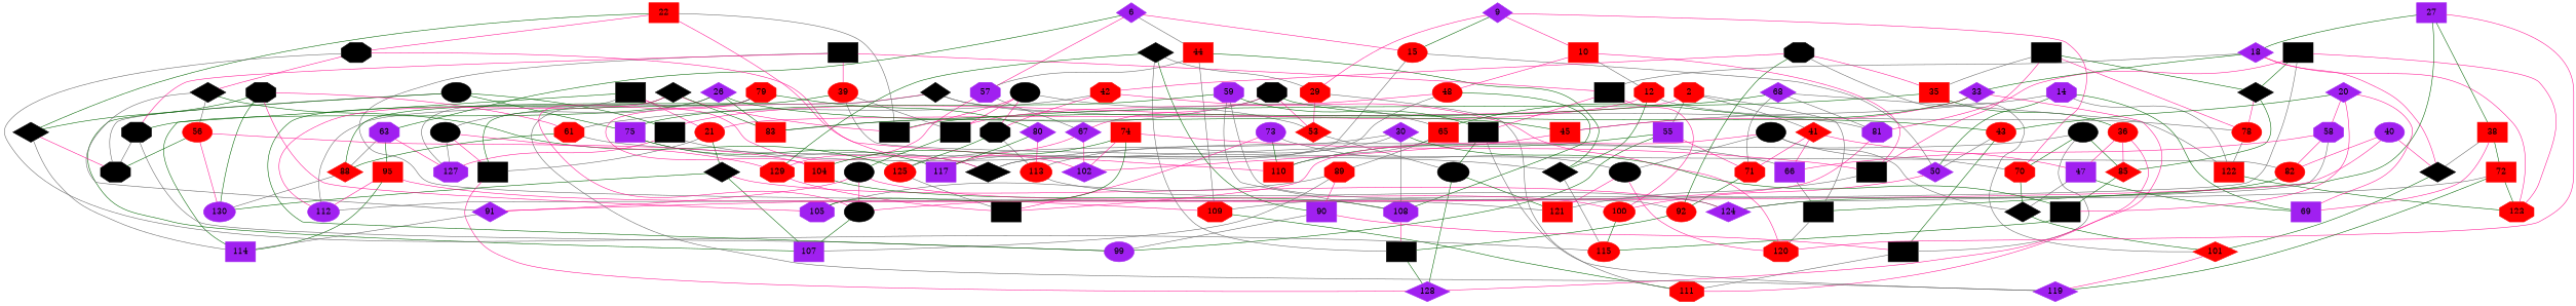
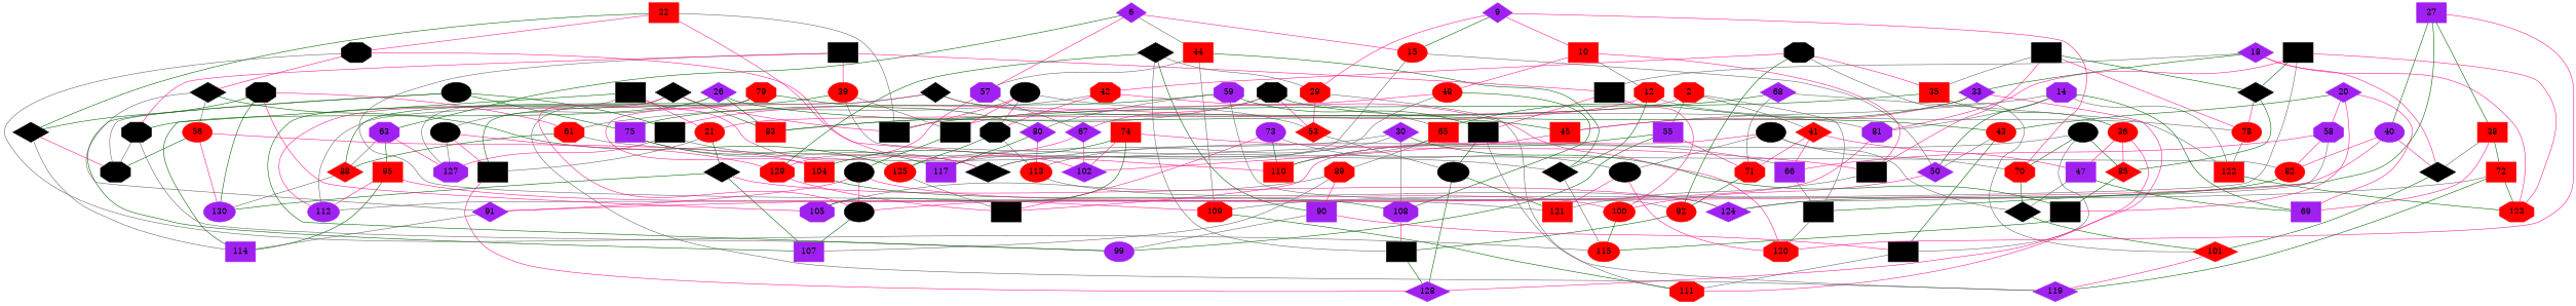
  graph {
    node [color=red shape=box style=filled]
    edge [color=deeppink]
    1 [color=black shape=ellipse]
    60 [color=black shape=octagon]
    62 [color=black]
    75 [color=purple]
    107 [color=purple]
    127 [color=purple shape=octagon]
    66 [color=purple]
    126 [color=black shape=diamond]
    117 [color=purple]
    2 [shape=octagon]
    21 [shape=ellipse]
    41 [shape=diamond]
    55 [color=purple]
    98 [color=black]
    54 [color=black shape=diamond]
    97 [color=black]
    47 [color=purple]
    71 [shape=octagon]
    110
    99 [color=purple shape=ellipse]
    120 [shape=octagon]
    3 [color=black shape=diamond]
    53 [shape=diamond]
    81 [color=purple shape=octagon]
    104
    112 [color=purple shape=ellipse]
    116 [color=black shape=ellipse]
    86 [color=black shape=ellipse]
    108 [color=purple shape=octagon]
    4 [color=black]
    35
    64 [color=black shape=diamond]
    78 [shape=ellipse]
    96 [color=black]
    37 [color=black]
    36 [shape=ellipse]
    85 [shape=diamond]
    122
    121
    5 [color=black shape=ellipse]
    70 [shape=octagon]
    103 [color=black]
    87 [color=black shape=diamond]
    94 [color=black]
    111 [shape=octagon]
    6 [color=purple shape=diamond]
    15 [shape=ellipse]
    44
    57 [color=purple shape=octagon]
    63 [color=purple shape=octagon]
    50 [color=purple shape=diamond]
    93 [color=black shape=diamond]
    109 [shape=octagon]
    129 [shape=octagon]
    67 [color=purple shape=diamond]
    88 [shape=diamond]
    95
    7 [color=black]
    114 [color=purple]
    8 [color=black shape=octagon]
    42 [shape=octagon]
    92 [shape=ellipse]
    101 [shape=diamond]
    61 [shape=octagon]
    51 [color=black shape=octagon]
    118 [color=black]
    119 [color=purple shape=diamond]
    9 [color=purple shape=diamond]
    10
    29 [shape=octagon]
    12 [shape=octagon]
    48 [shape=ellipse]
    49 [color=black]
    11 [color=black]
    123 [shape=octagon]
    115 [shape=ellipse]
    13 [color=black]
    31 [color=black shape=octagon]
    39 [shape=ellipse]
    46 [color=black]
    82 [shape=ellipse]
    84 [color=black]
    100 [shape=ellipse]
    14 [color=purple shape=octagon]
    45
    69 [color=purple]
    102 [color=purple shape=diamond]
    16 [color=black shape=diamond]
    90 [color=purple]
    128 [color=purple shape=diamond]
    131 [color=black]
    17 [color=black shape=octagon]
    23 [color=black shape=diamond]
    105 [color=purple shape=octagon]
    130 [color=purple shape=ellipse]
    18 [color=purple shape=diamond]
    33 [color=purple shape=diamond]
    52 [color=black shape=diamond]
    65
    19 [color=black shape=octagon]
    43 [shape=ellipse]
    83
    20 [color=purple shape=diamond]
    58 [color=purple shape=octagon]
    124 [color=purple shape=diamond]
    22
    25 [color=black shape=octagon]
    28 [color=black shape=diamond]
    24 [color=black shape=ellipse]
    106 [color=black shape=ellipse]
    56 [shape=ellipse]
    91 [color=purple shape=diamond]
    125 [shape=ellipse]
    26 [color=purple shape=diamond]
    77 [color=black shape=ellipse]
    27 [color=purple]
    38
    40 [color=purple shape=ellipse]
    72
    30 [color=purple shape=diamond]
    113 [shape=ellipse]
    32 [color=black shape=diamond]
    89 [shape=octagon]
    34 [color=black shape=ellipse]
    76 [color=black shape=ellipse]
    59 [color=purple shape=octagon]
    80 [color=purple shape=diamond]
    68 [color=purple shape=diamond]
    73 [color=purple shape=ellipse]
    74
    79 [shape=octagon]
    1 -- 60 [color=gray40]
    1 -- 62 [color=darkgreen]
    1 -- 75 [color=darkgreen]
    1 -- 107 [color=darkgreen]
    62 -- 127
    62 -- 66 [color=gray40]
    75 -- 126 [color=gray40]
    75 -- 117 [color=darkgreen]
    66 -- 98 [color=gray40]
    2 -- 21
    2 -- 41 [color=gray40]
    2 -- 55 [color=gray40]
    2 -- 98 [color=gray40]
    21 -- 54 [color=darkgreen]
    21 -- 97 [color=gray40]
    41 -- 66
    41 -- 47
    41 -- 71
    55 -- 71
    55 -- 110 [color=darkgreen]
    55 -- 99 [color=darkgreen]
    98 -- 120 [color=gray40]
    54 -- 107 [color=darkgreen]
    54 -- 130 [color=darkgreen]
    54 -- 124
    97 -- 128
    47 -- 87 [color=gray40]
    47 -- 69 [color=darkgreen]
    71 -- 92 [color=darkgreen]
    3 -- 53 [color=gray40]
    3 -- 81 [color=gray40]
    3 -- 104
    3 -- 112 [color=gray40]
    53 -- 116 [color=gray40]
    81 -- 86
    104 -- 108 [color=darkgreen]
    116 -- 121 [color=darkgreen]
    116 -- 128 [color=darkgreen]
    86 -- 107 [color=darkgreen]
    108 -- 118
    4 -- 35 [color=gray40]
    4 -- 64 [color=darkgreen]
    4 -- 78
    4 -- 96
    35 -- 37 [color=darkgreen]
    35 -- 36 [color=darkgreen]
    64 -- 78
    64 -- 85 [color=darkgreen]
    78 -- 122 [color=gray40]
    96 -- 121 [color=gray40]
    36 -- 47
    36 -- 85
    36 -- 111
    85 -- 94 [color=darkgreen]
    122 -- 123 [color=darkgreen]
    5 -- 126 [color=gray40]
    5 -- 85 [color=darkgreen]
    5 -- 70 [color=darkgreen]
    5 -- 103 [color=gray40]
    70 -- 87 [color=darkgreen]
    103 -- 111 [color=gray40]
    87 -- 101 [color=darkgreen]
    94 -- 115 [color=darkgreen]
    6 -- 15
    6 -- 44 [color=gray40]
    6 -- 57
    6 -- 63 [color=darkgreen]
    15 -- 117 [color=gray40]
    15 -- 50 [color=gray40]
    44 -- 57 [color=gray40]
    44 -- 93 [color=darkgreen]
    44 -- 109 [color=gray40]
    57 -- 129
    57 -- 67 [color=gray40]
    63 -- 127
    63 -- 88 [color=gray40]
    63 -- 95 [color=darkgreen]
    50 -- 100
    93 -- 115 [color=gray40]
    109 -- 111 [color=darkgreen]
    129 -- 131
    67 -- 117
    67 -- 102
    88 -- 130 [color=gray40]
    95 -- 112
    95 -- 109
    95 -- 114 [color=darkgreen]
    7 -- 127 [color=gray40]
    7 -- 126
    7 -- 21
    7 -- 114 [color=darkgreen]
    8 -- 35
    8 -- 42
    8 -- 92 [color=darkgreen]
    8 -- 101 [color=gray40]
    42 -- 120
    42 -- 61 [color=gray40]
    42 -- 51
    92 -- 118 [color=darkgreen]
    101 -- 119
    61 -- 93 [color=gray40]
    61 -- 88 [color=darkgreen]
    51 -- 125 [color=darkgreen]
    51 -- 113 [color=gray40]
    118 -- 128 [color=darkgreen]
    9 -- 70
    9 -- 15 [color=darkgreen]
    9 -- 10
    9 -- 29
    10 -- 96
    10 -- 12 [color=gray40]
    10 -- 48
    29 -- 53
    29 -- 111 [color=gray40]
    12 -- 62
    12 -- 78 [color=gray40]
    12 -- 93 [color=darkgreen]
    48 -- 126 [color=gray40]
    48 -- 108 [color=darkgreen]
    48 -- 49
    49 -- 76 [color=darkgreen]
    11 -- 81
    11 -- 112 [color=gray40]
    11 -- 64 [color=darkgreen]
    11 -- 123
    13 -- 121 [color=gray40]
    13 -- 31
    13 -- 39
    13 -- 46
    31 -- 60 [color=gray40]
    31 -- 99 [color=gray40]
    39 -- 88 [color=darkgreen]
    39 -- 49 [color=gray40]
    39 -- 82 [color=gray40]
    46 -- 84
    46 -- 100
    82 -- 124 [color=darkgreen]
    84 -- 116 [color=darkgreen]
    84 -- 119 [color=gray40]
    100 -- 115 [color=darkgreen]
    14 -- 122 [color=gray40]
    14 -- 50 [color=darkgreen]
    14 -- 45 [color=gray40]
    14 -- 69 [color=darkgreen]
    45 -- 102
    16 -- 129 [color=darkgreen]
    16 -- 118 [color=gray40]
    16 -- 29 [color=gray40]
    16 -- 90 [color=darkgreen]
    90 -- 99 [color=gray40]
    90 -- 103
    17 -- 61
    17 -- 23 [color=darkgreen]
    17 -- 105
    17 -- 130 [color=darkgreen]
    23 -- 60
    23 -- 114 [color=gray40]
    18 -- 123
    18 -- 46 [color=gray40]
    18 -- 33 [color=darkgreen]
    18 -- 52
    33 -- 45
    33 -- 128
    33 -- 65 [color=darkgreen]
    52 -- 101 [color=darkgreen]
    65 -- 110 [color=gray40]
    65 -- 89 [color=gray40]
    19 -- 53
    19 -- 67
    19 -- 43 [color=darkgreen]
    19 -- 83 [color=gray40]
    43 -- 103 [color=darkgreen]
    43 -- 50 [color=gray40]
    20 -- 94
    20 -- 69
    20 -- 43 [color=darkgreen]
    20 -- 58
    58 -- 66
    58 -- 82
    58 -- 124 [color=gray40]
    22 -- 37 [color=gray40]
    22 -- 102
    22 -- 23 [color=darkgreen]
    22 -- 25
    25 -- 110
    25 -- 115 [color=gray40]
    25 -- 28
    28 -- 56 [color=gray40]
    28 -- 91 [color=gray40]
    28 -- 125 [color=darkgreen]
    24 -- 70 [color=gray40]
    24 -- 87 [color=gray40]
    24 -- 131
    24 -- 106 [color=gray40]
    106 -- 120
    106 -- 121
    56 -- 60 [color=darkgreen]
    56 -- 104
    56 -- 130
    91 -- 114 [color=gray40]
    125 -- 131 [color=gray40]
    26 -- 31 [color=darkgreen]
    26 -- 45 [color=darkgreen]
    26 -- 83 [color=darkgreen]
    26 -- 77 [color=gray40]
    77 -- 127 [color=gray40]
    77 -- 97
    77 -- 129
    27 -- 98 [color=darkgreen]
    27 -- 120
    27 -- 38 [color=darkgreen]
-   27 -- 18 [color=darkgreen]
+   27 -- 40 [color=darkgreen]
    38 -- 69
    38 -- 52 [color=gray40]
    38 -- 72 [color=darkgreen]
    40 -- 82
    40 -- 52
    40 -- 91
    72 -- 109 [color=gray40]
    72 -- 119 [color=darkgreen]
    72 -- 123 [color=darkgreen]
    30 -- 108 [color=gray40]
    30 -- 94 [color=darkgreen]
    30 -- 125 [color=gray40]
    30 -- 113 [color=gray40]
    113 -- 124 [color=gray40]
    32 -- 99 [color=darkgreen]
    32 -- 112
    32 -- 37
    32 -- 83 [color=darkgreen]
    89 -- 107 [color=gray40]
    89 -- 90
    89 -- 105 [color=gray40]
    34 -- 37
    34 -- 51
    34 -- 49
    34 -- 65 [color=gray40]
    76 -- 86
    76 -- 100
    76 -- 91
    59 -- 75 [color=darkgreen]
    59 -- 92 [color=gray40]
    59 -- 84 [color=darkgreen]
-   59 -- 108 [color=gray40]
+   59 -- 80 [color=gray40]
    80 -- 117 [color=darkgreen]
    80 -- 113
    68 -- 71 [color=gray40]
-   68 -- 81 [color=gray40]
+   14 -- 81 [color=gray40]
    68 -- 122 [color=gray40]
    68 -- 83 [color=darkgreen]
    73 -- 110 [color=darkgreen]
    73 -- 131
    73 -- 106 [color=gray40]
    74 -- 104 [color=darkgreen]
    74 -- 96
    74 -- 102
    74 -- 105 [color=darkgreen]
    79 -- 97 [color=darkgreen]
    79 -- 86
    79 -- 119 [color=gray40]
    79 -- 80 [color=darkgreen]
  }
